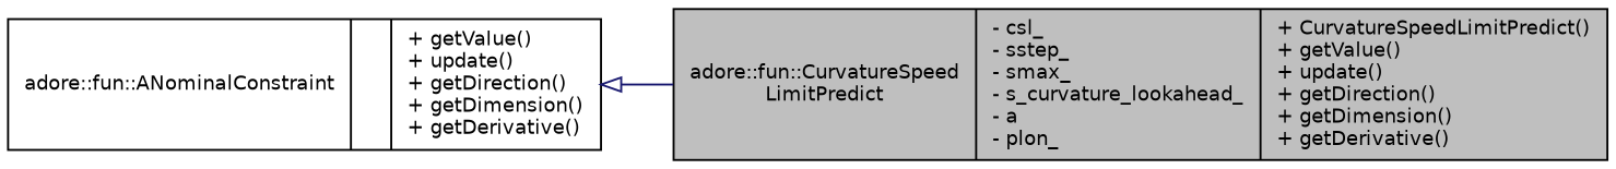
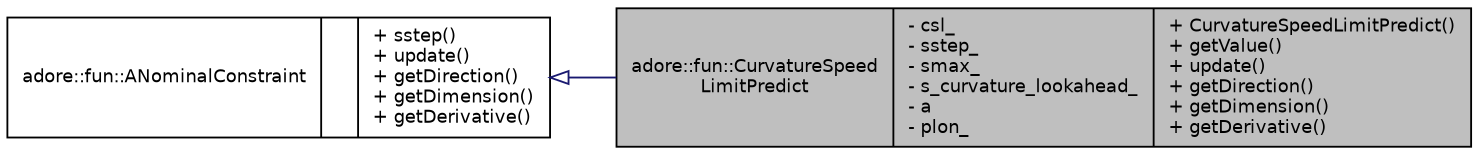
  digraph {
    rankdir=LR
    node [color=black fontname=Helvetica fontsize=10 shape=record style=filled]
    n1 [fillcolor=grey75 fontcolor=black height=0.2 label="{adore::fun::CurvatureSpeed\lLimitPredict\n|- csl_\l- sstep_\l- smax_\l- s_curvature_lookahead_\l- a\l- plon_\l|+ CurvatureSpeedLimitPredict()\l+ getValue()\l+ update()\l+ getDirection()\l+ getDimension()\l+ getDerivative()\l}" width=0.4]
-   n2 [fillcolor=white height=0.2 label="{adore::fun::ANominalConstraint\n||+ getValue()\l+ update()\l+ getDirection()\l+ getDimension()\l+ getDerivative()\l}" width=0.4]
+   n2 [fillcolor=white height=0.2 label="{adore::fun::ANominalConstraint\n||+ sstep()\l+ update()\l+ getDirection()\l+ getDimension()\l+ getDerivative()\l}" width=0.4]
    n2 -> n1 [arrowtail=onormal color=midnightblue dir=back fontname=Helvetica fontsize=10 labelfontname=Helvetica labelfontsize=10 style=solid]
  }
